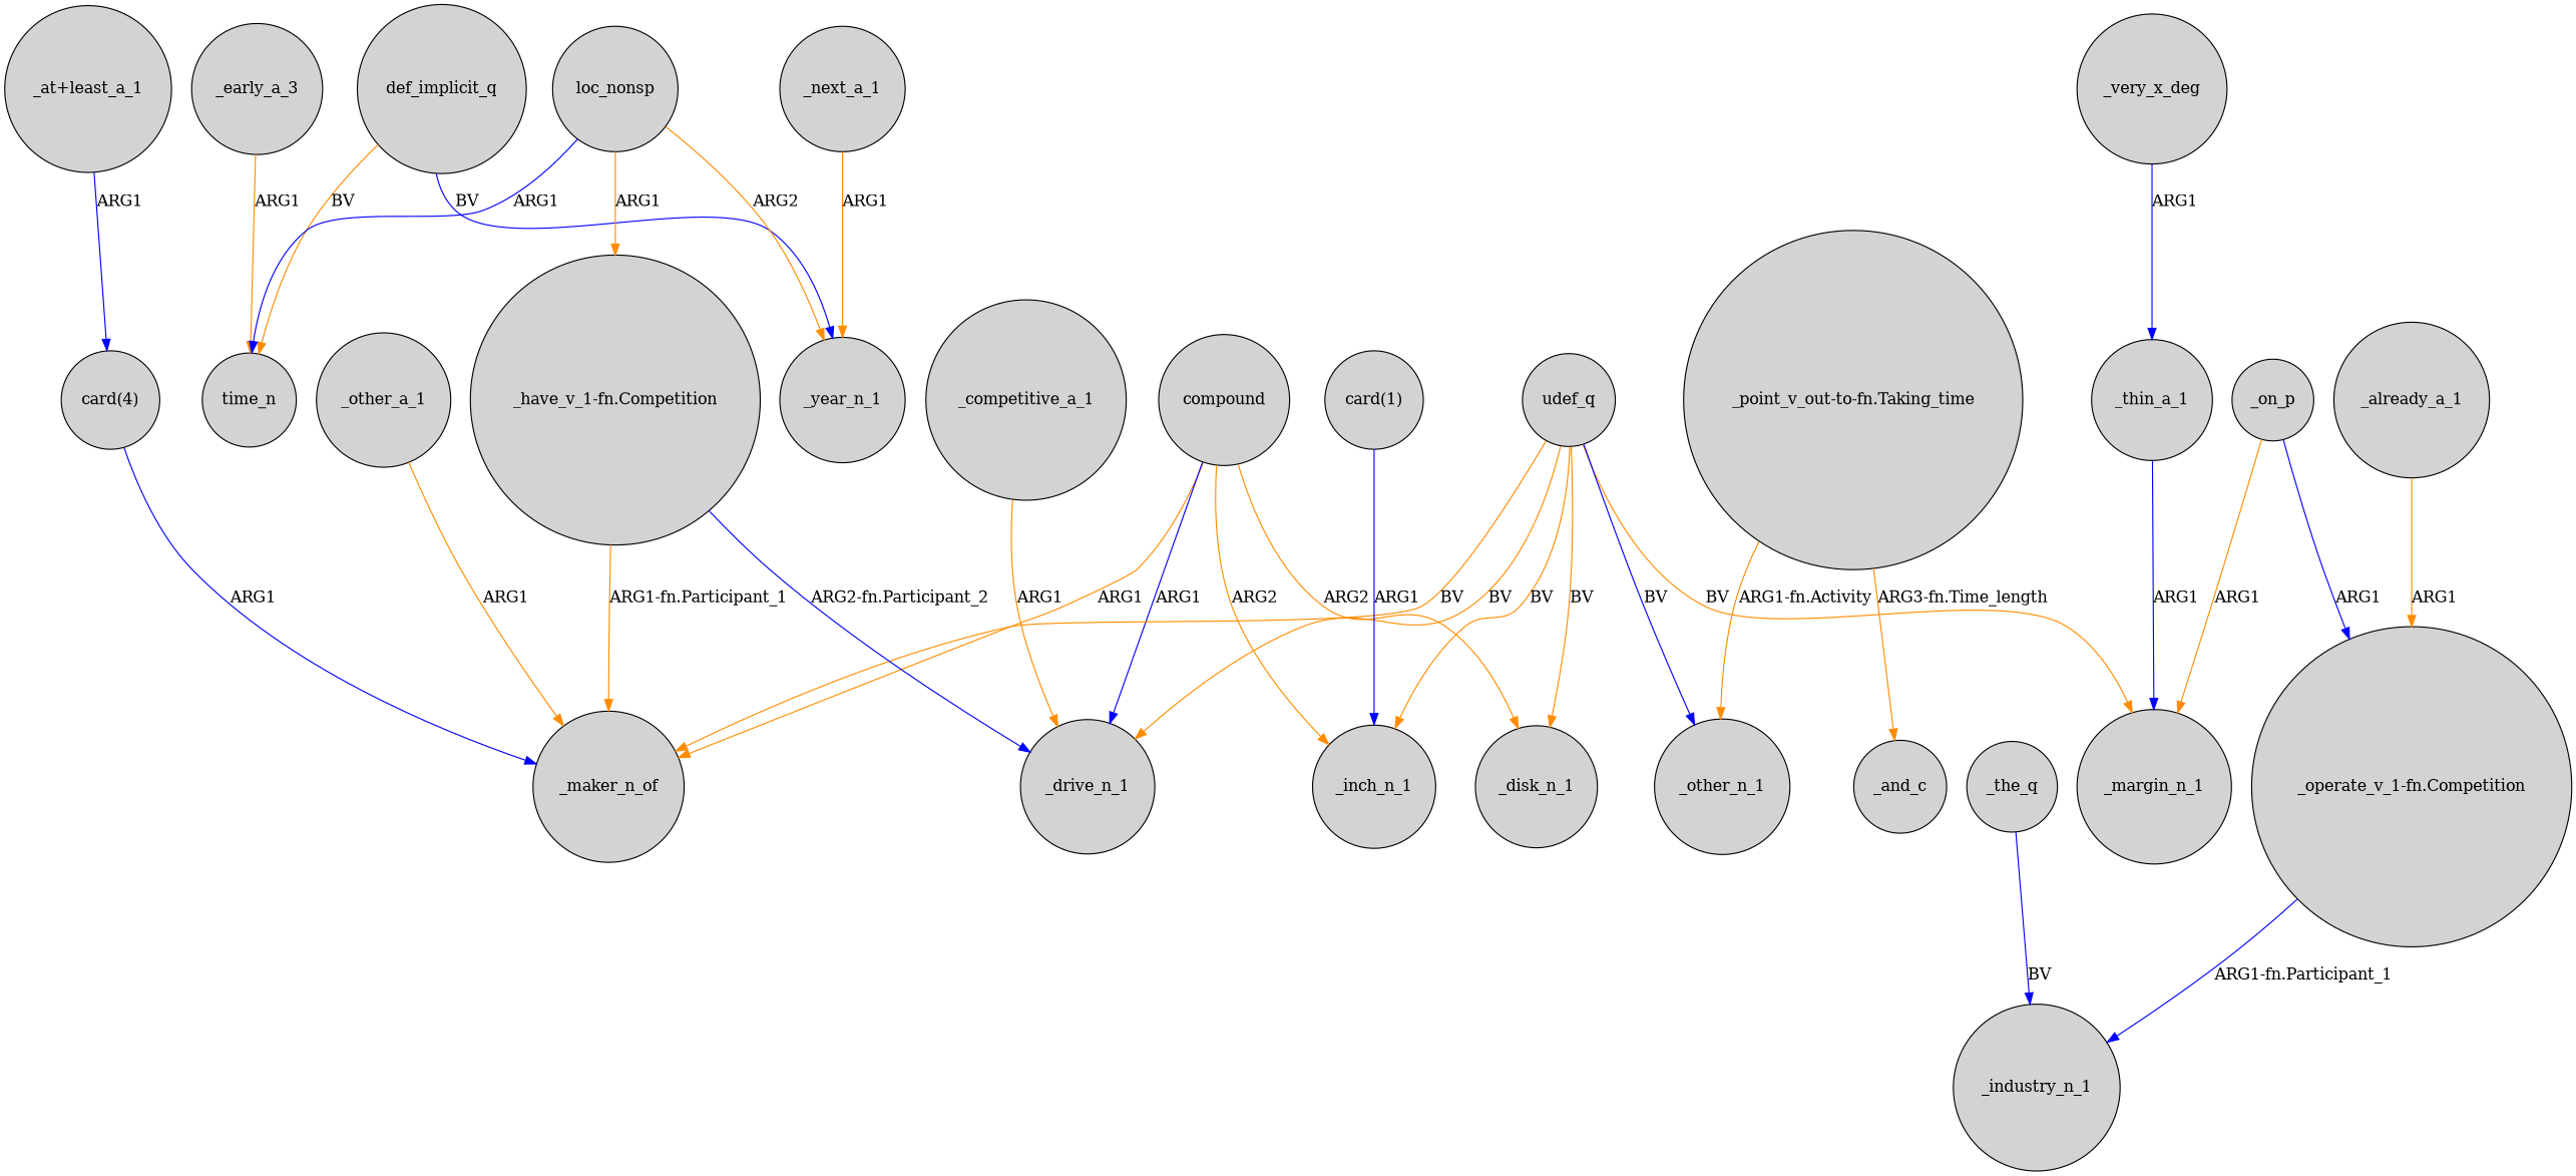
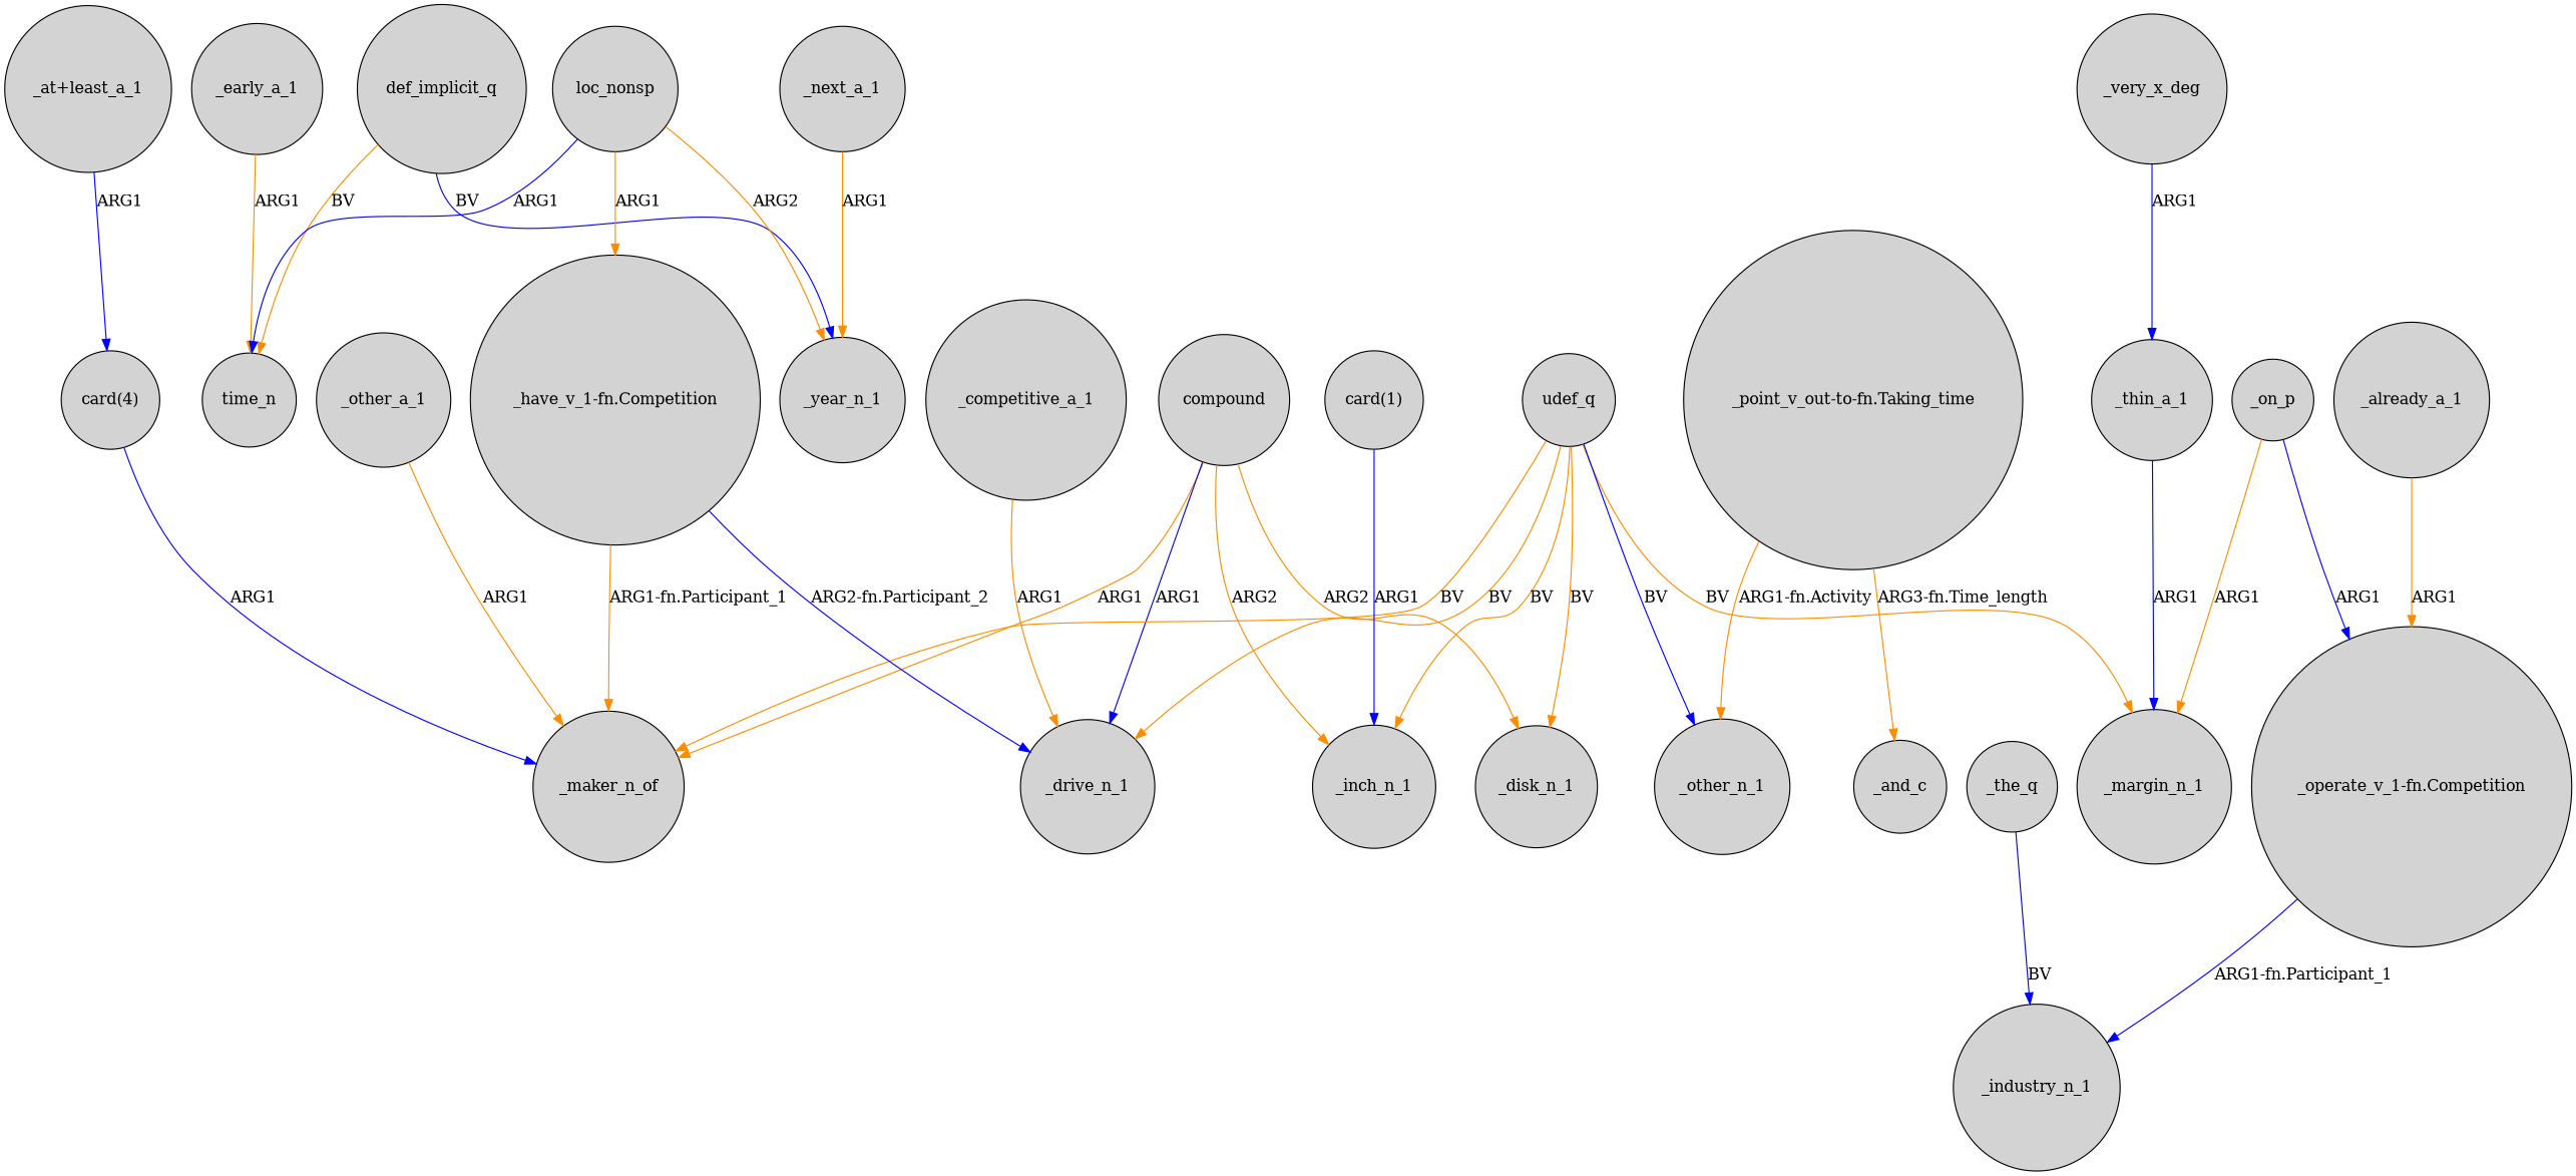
  digraph {
    node [shape=circle style=filled]
    edge [color=darkorange]
-   _early_a_1 [label=_early_a_3]
+   _early_a_1
    time_n
    compound
    _inch_n_1
    _maker_n_of
    _disk_n_1
    _drive_n_1
    _thin_a_1
    _margin_n_1
    _other_a_1
    udef_q
    _other_n_1
    "_have_v_1-fn.Competition"
    "card(1)"
    def_implicit_q
    _year_n_1
    "card(4)"
    "_operate_v_1-fn.Competition"
    _industry_n_1
    loc_nonsp
    _already_a_1
    _competitive_a_1
    _very_x_deg
    "_at+least_a_1"
    "_point_v_out-to-fn.Taking_time"
    _and_c
    _on_p
    _next_a_1
    _the_q
    _early_a_1 -> time_n [label=ARG1]
    compound -> _inch_n_1 [label=ARG2]
    compound -> _maker_n_of [label=ARG1]
    compound -> _disk_n_1 [label=ARG2]
    compound -> _drive_n_1 [color=blue label=ARG1]
    _thin_a_1 -> _margin_n_1 [color=blue label=ARG1]
    _other_a_1 -> _maker_n_of [label=ARG1]
    udef_q -> _inch_n_1 [label=BV]
    udef_q -> _maker_n_of [label=BV]
    udef_q -> _disk_n_1 [label=BV]
    udef_q -> _drive_n_1 [label=BV]
    udef_q -> _margin_n_1 [label=BV]
    udef_q -> _other_n_1 [color=blue label=BV]
    "_have_v_1-fn.Competition" -> _maker_n_of [label="ARG1-fn.Participant_1"]
    "_have_v_1-fn.Competition" -> _drive_n_1 [color=blue label="ARG2-fn.Participant_2"]
    "card(1)" -> _inch_n_1 [color=blue label=ARG1]
    def_implicit_q -> time_n [label=BV]
    def_implicit_q -> _year_n_1 [color=blue label=BV]
    "card(4)" -> _maker_n_of [color=blue label=ARG1]
    "_operate_v_1-fn.Competition" -> _industry_n_1 [color=blue label="ARG1-fn.Participant_1"]
    loc_nonsp -> time_n [color=blue label=ARG1]
    loc_nonsp -> "_have_v_1-fn.Competition" [label=ARG1]
    loc_nonsp -> _year_n_1 [label=ARG2]
    _already_a_1 -> "_operate_v_1-fn.Competition" [label=ARG1]
    _competitive_a_1 -> _drive_n_1 [label=ARG1]
    _very_x_deg -> _thin_a_1 [color=blue label=ARG1]
    "_at+least_a_1" -> "card(4)" [color=blue label=ARG1]
    "_point_v_out-to-fn.Taking_time" -> _other_n_1 [label="ARG1-fn.Activity"]
    "_point_v_out-to-fn.Taking_time" -> _and_c [label="ARG3-fn.Time_length"]
    _on_p -> _margin_n_1 [label=ARG1]
    _on_p -> "_operate_v_1-fn.Competition" [color=blue label=ARG1]
    _next_a_1 -> _year_n_1 [label=ARG1]
    _the_q -> _industry_n_1 [color=blue label=BV]
  }
